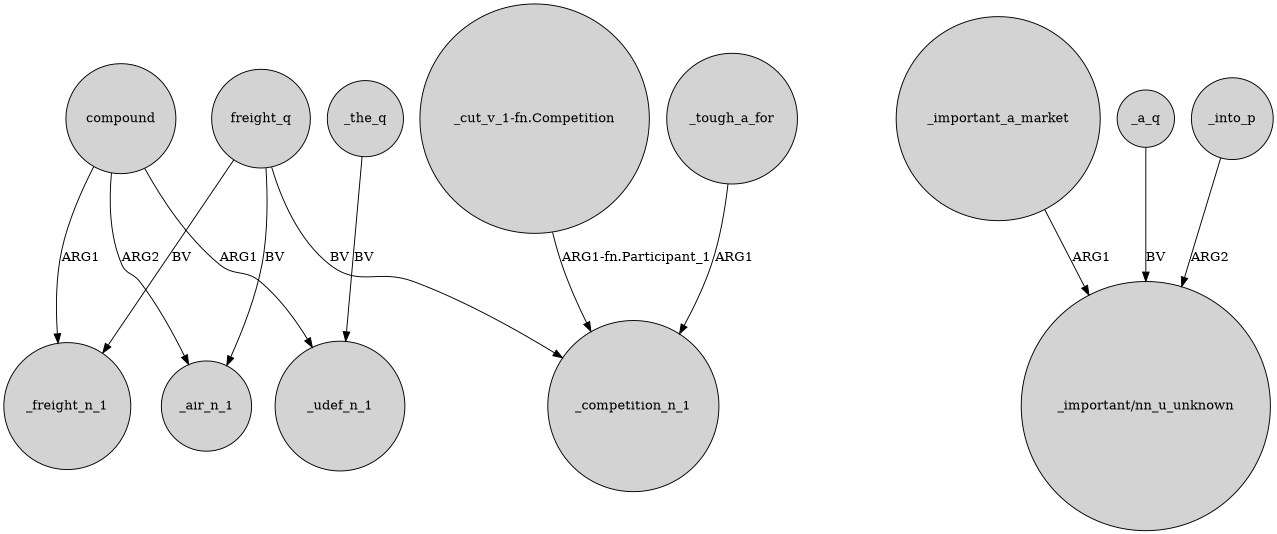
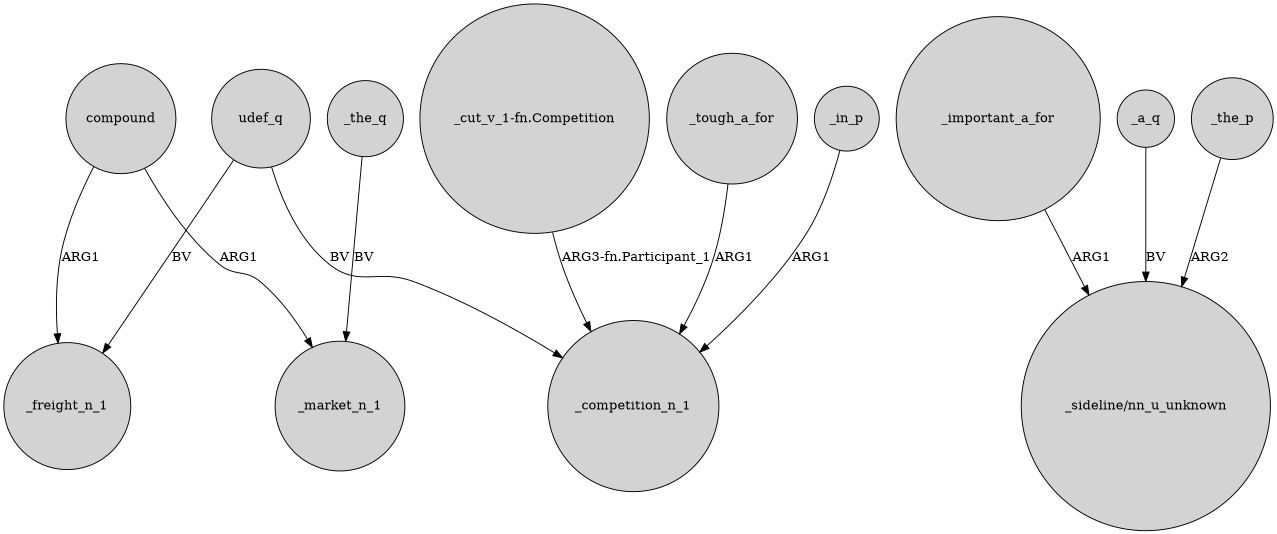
  digraph {
    node [shape=circle style=filled]
    compound
    _freight_n_1
-   _market_n_1 [label=_udef_n_1]
-   _air_n_1
-   _important_a_for [label=_important_a_market]
-   "_sideline/nn_u_unknown" [label="_important/nn_u_unknown"]
+   _market_n_1
+   _important_a_for
+   "_sideline/nn_u_unknown"
    "_cut_v_1-fn.Competition"
    _competition_n_1
-   udef_q [label=freight_q]
+   udef_q
    _tough_a_for
    _a_q
-   _into_p
+   _into_p [label=_the_p]
    _the_q
+   _in_p
    compound -> _freight_n_1 [label=ARG1]
    compound -> _market_n_1 [label=ARG1]
-   compound -> _air_n_1 [label=ARG2]
    _important_a_for -> "_sideline/nn_u_unknown" [label=ARG1]
-   "_cut_v_1-fn.Competition" -> _competition_n_1 [label="ARG1-fn.Participant_1"]
+   "_cut_v_1-fn.Competition" -> _competition_n_1 [label="ARG3-fn.Participant_1"]
    udef_q -> _freight_n_1 [label=BV]
-   udef_q -> _air_n_1 [label=BV]
    udef_q -> _competition_n_1 [label=BV]
    _tough_a_for -> _competition_n_1 [label=ARG1]
    _a_q -> "_sideline/nn_u_unknown" [label=BV]
    _into_p -> "_sideline/nn_u_unknown" [label=ARG2]
    _the_q -> _market_n_1 [label=BV]
+   _in_p -> _competition_n_1 [label=ARG1]
  }
